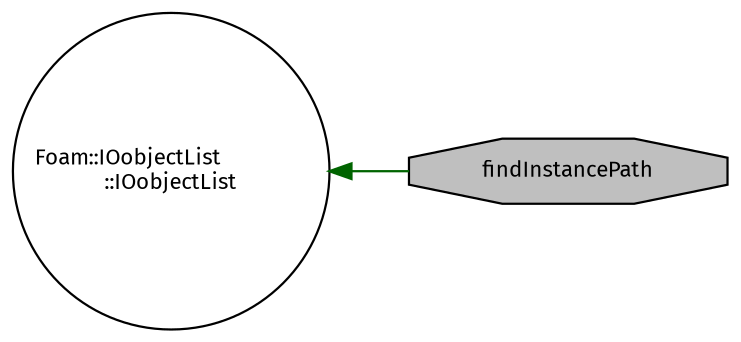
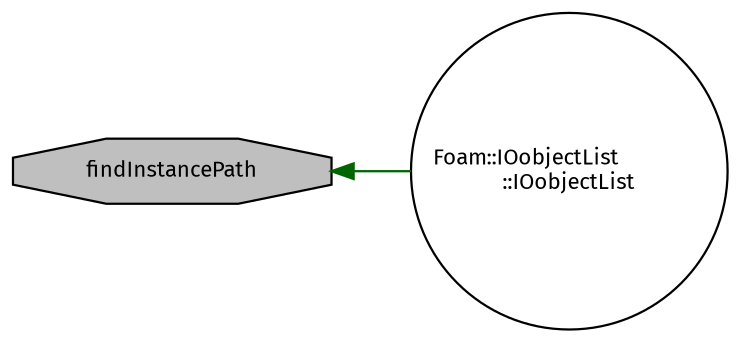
  digraph {
    rankdir=LR
    fontname="Fira Sans"
    node [color=black fontname="Fira Sans" fontsize=10]
    n1 [fillcolor=grey75 fontcolor=black height=0.2 label=findInstancePath shape=octagon style=filled width=0.4]
    n2 [height=0.2 label="Foam::IOobjectList\l::IOobjectList" shape=circle width=0.4]
-   n2 -> n1 [color=darkgreen dir=back fontname="Fira Sans" fontsize=10 labelfontname=FreeSans labelfontsize=10 style=solid]
+   n1 -> n2 [color=darkgreen dir=back fontname="Fira Sans" fontsize=10 labelfontname=FreeSans labelfontsize=10 style=solid]
  }
